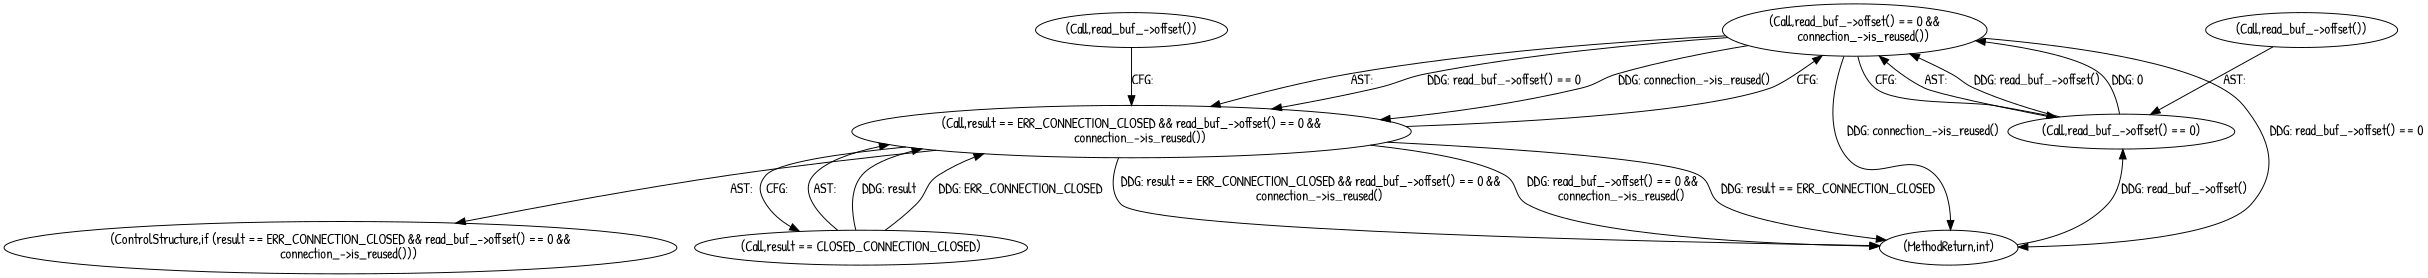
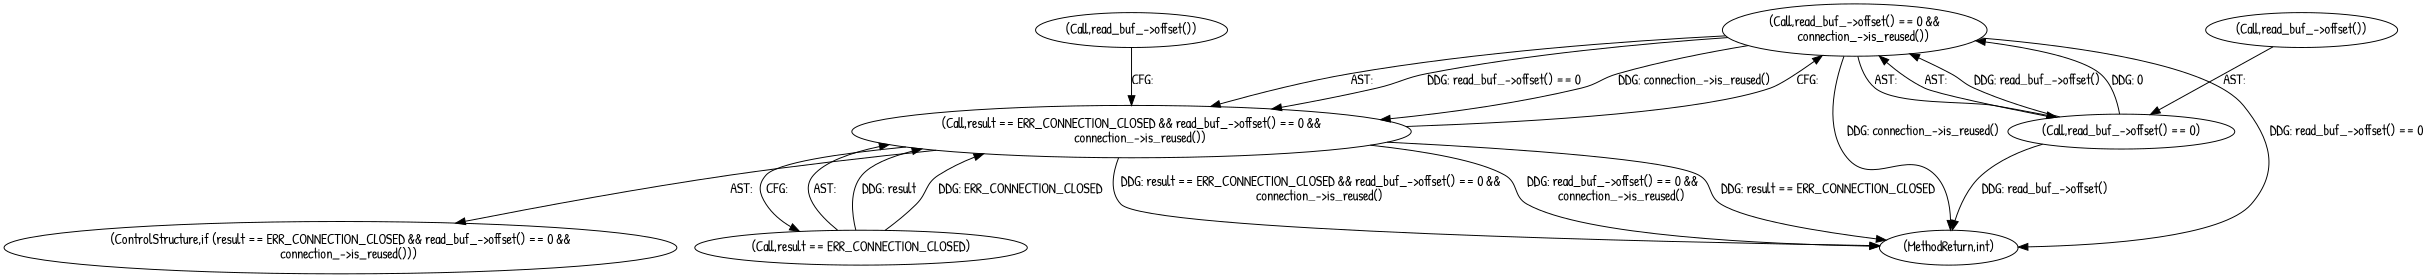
  digraph {
    fontname="Patrick Hand"
    node [fontname="Patrick Hand"]
    edge [fontname="Patrick Hand"]
    n1 [label="(Call,read_buf_->offset() == 0 &&\n      connection_->is_reused())"]
    n2 [label="(Call,read_buf_->offset() == 0)"]
    n3 [label="(Call,result == ERR_CONNECTION_CLOSED && read_buf_->offset() == 0 &&\n      connection_->is_reused())"]
    n4 [label="(MethodReturn,int)"]
-   n5 [label="(Call,result == CLOSED_CONNECTION_CLOSED)"]
+   n5 [label="(Call,result == ERR_CONNECTION_CLOSED)"]
    n6 [label="(ControlStructure,if (result == ERR_CONNECTION_CLOSED && read_buf_->offset() == 0 &&\n      connection_->is_reused()))"]
    n7 [label="(Call,read_buf_->offset())"]
    n8 [label="(Call,read_buf_->offset())"]
-   n1 -> n2 [label="CFG: "]
+   n1 -> n2 [label="AST: "]
    n1 -> n3 [label="AST: "]
    n1 -> n3 [label="DDG: read_buf_->offset() == 0"]
    n1 -> n3 [label="DDG: connection_->is_reused()"]
    n1 -> n4 [label="DDG: read_buf_->offset() == 0"]
    n1 -> n4 [label="DDG: connection_->is_reused()"]
    n2 -> n1 [label="AST: "]
    n2 -> n1 [label="DDG: read_buf_->offset()"]
    n2 -> n1 [label="DDG: 0"]
-   n4 -> n2 [label="DDG: read_buf_->offset()"]
+   n2 -> n4 [label="DDG: read_buf_->offset()"]
    n3 -> n1 [label="CFG: "]
    n3 -> n4 [label="DDG: read_buf_->offset() == 0 &&\n      connection_->is_reused()"]
    n3 -> n4 [label="DDG: result == ERR_CONNECTION_CLOSED"]
    n3 -> n4 [label="DDG: result == ERR_CONNECTION_CLOSED && read_buf_->offset() == 0 &&\n      connection_->is_reused()"]
    n3 -> n5 [label="CFG: "]
    n3 -> n6 [label="AST: "]
    n5 -> n3 [label="AST: "]
    n5 -> n3 [label="DDG: result"]
    n5 -> n3 [label="DDG: ERR_CONNECTION_CLOSED"]
    n7 -> n3 [label="CFG: "]
    n8 -> n2 [label="AST: "]
  }
